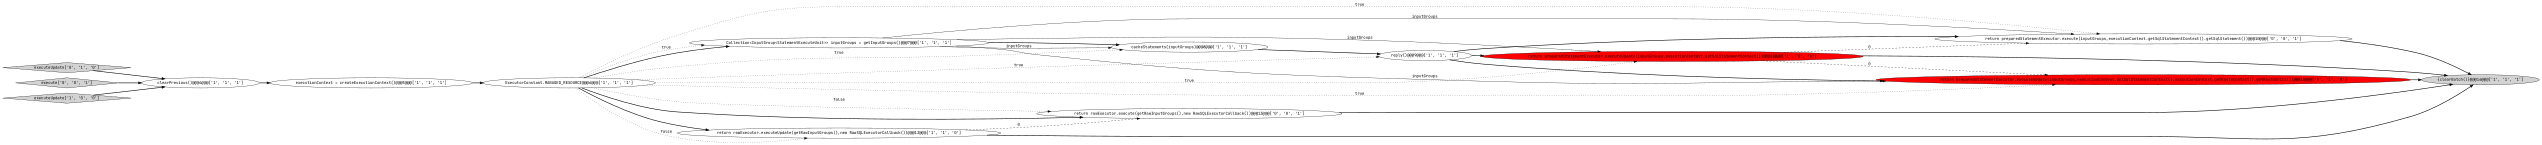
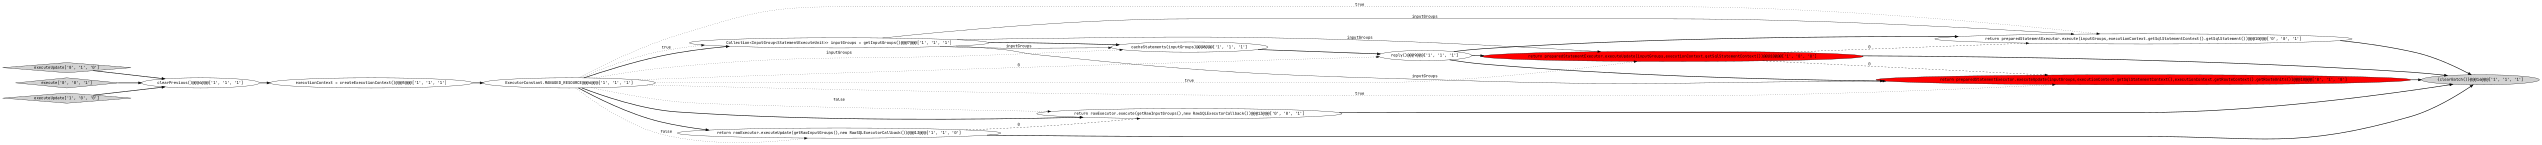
  digraph {
    fontname="JetBrains Mono"
    rankdir=LR
    node [fillcolor=white fontname="JetBrains Mono" shape=ellipse style=filled]
    edge [fontname="JetBrains Mono" style=bold]
    n1 [label="executionContext = createExecutionContext()@@@5@@@['1', '1', '1']"]
    n2 [label="ExecutorConstant.MANAGED_RESOURCE@@@6@@@['1', '1', '1']"]
    n3 [fillcolor=red label="return preparedStatementExecutor.executeUpdate(inputGroups,executionContext.getSqlStatementContext(),executionContext.getRouteContext().getRouteUnits())@@@10@@@['0', '1', '0']"]
    n4 [label="Collection<InputGroup<StatementExecuteUnit>> inputGroups = getInputGroups()@@@7@@@['1', '1', '1']"]
    n5 [fillcolor=red label="return preparedStatementExecutor.executeUpdate(inputGroups,executionContext.getSqlStatementContext())@@@10@@@['1', '0', '0']"]
    n6 [label="cacheStatements(inputGroups)@@@8@@@['1', '1', '1']"]
    n7 [label="return preparedStatementExecutor.execute(inputGroups,executionContext.getSqlStatementContext().getSqlStatement())@@@10@@@['0', '0', '1']"]
    n8 [label="reply()@@@9@@@['1', '1', '1']"]
    n9 [label="return rawExecutor.execute(getRawInputGroups(),new RawSQLExecutorCallback())@@@13@@@['0', '0', '1']"]
    n10 [label="return rawExecutor.executeUpdate(getRawInputGroups(),new RawSQLExecutorCallback())@@@13@@@['1', '1', '0']"]
    n11 [fillcolor=lightgray label="{clearBatch()}@@@16@@@['1', '1', '1']"]
    n12 [label="clearPrevious()@@@4@@@['1', '1', '1']"]
    n13 [fillcolor=lightgray label="executeUpdate['0', '1', '0']" shape=diamond]
    n14 [fillcolor=lightgray label="execute['0', '0', '1']" shape=diamond]
    n15 [fillcolor=lightgray label="executeUpdate['1', '0', '0']" shape=diamond]
    n1 -> n2
    n2 -> n3 [label=true style=dotted]
    n2 -> n4
    n2 -> n4 [label=true style=dotted]
    n2 -> n5 [label=true style=dotted]
-   n2 -> n6 [label=true style=dotted]
+   n2 -> n6 [label=inputGroups style=dotted]
    n2 -> n7 [label=true style=dotted]
-   n2 -> n8 [label=true style=dotted]
+   n2 -> n8 [label=0 style=dotted]
    n2 -> n9
    n2 -> n9 [label=false style=dotted]
    n2 -> n10 [label=false style=dotted]
    n2 -> n10
    n3 -> n11
    n4 -> n3 [label=inputGroups style=solid]
    n4 -> n5 [label=inputGroups style=solid]
    n4 -> n6
    n4 -> n6 [label=inputGroups style=solid]
    n4 -> n7 [label=inputGroups style=solid]
    n5 -> n3 [label=0 style=dashed]
    n5 -> n7 [label=0 style=dashed]
    n5 -> n11
    n6 -> n8
    n7 -> n11
    n8 -> n3
    n8 -> n5
    n8 -> n7
    n9 -> n11
    n10 -> n9 [label=0 style=dashed]
    n10 -> n11
    n12 -> n1
    n13 -> n12
    n14 -> n12
    n15 -> n12
  }
